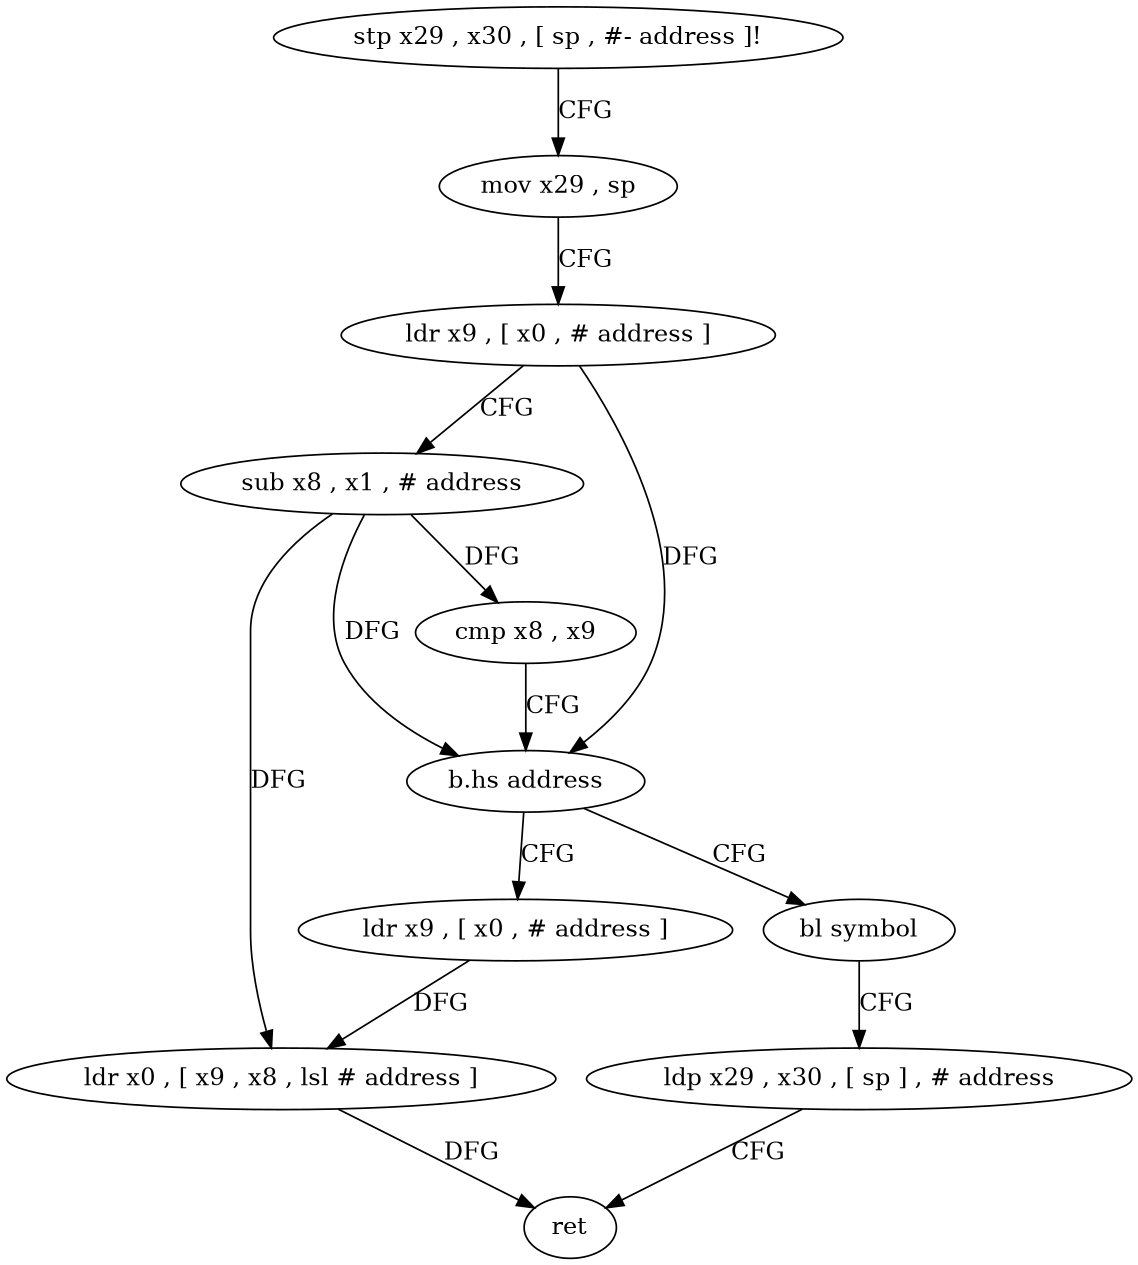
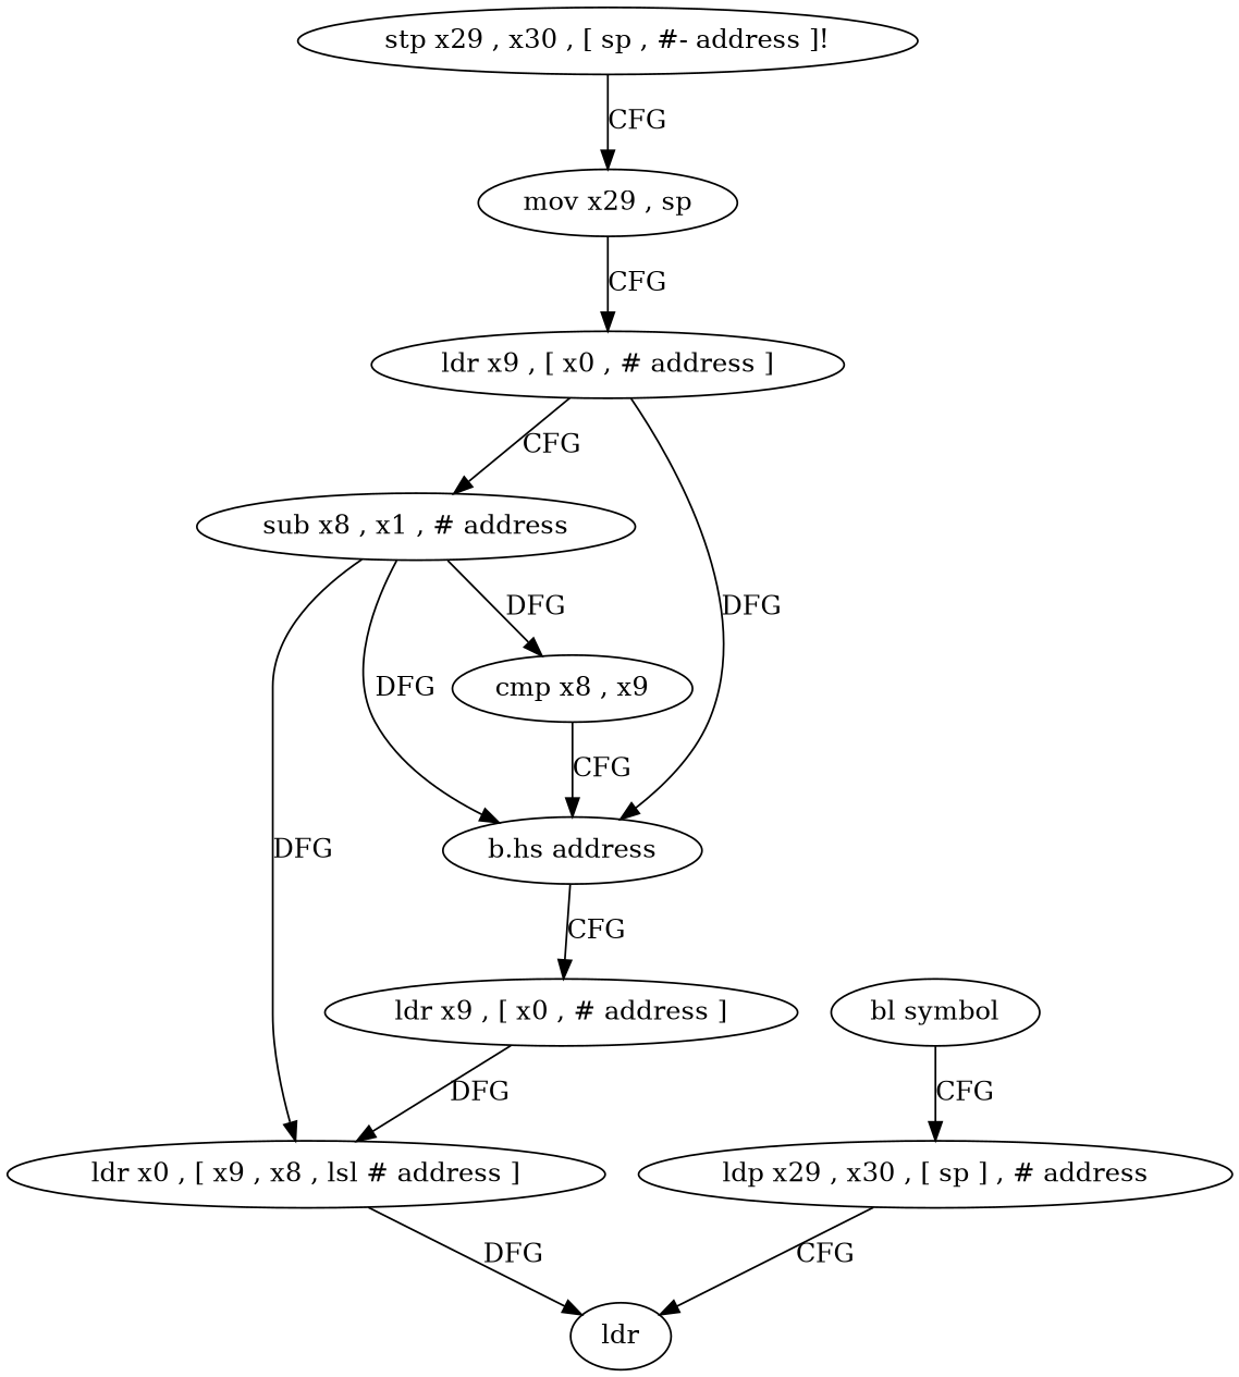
  digraph {
    n1 [label="stp x29 , x30 , [ sp , #- address ]!"]
    n2 [label="mov x29 , sp"]
    n3 [label="ldr x9 , [ x0 , # address ]"]
    n4 [label="sub x8 , x1 , # address"]
    n5 [label="b.hs address"]
    n6 [label="cmp x8 , x9"]
    n7 [label="ldr x0 , [ x9 , x8 , lsl # address ]"]
    n8 [label="bl symbol"]
    n9 [label="ldr x9 , [ x0 , # address ]"]
-   n10 [label=ret]
+   n10 [label=ldr]
    n11 [label="ldp x29 , x30 , [ sp ] , # address"]
    n1 -> n2 [label=CFG]
    n2 -> n3 [label=CFG]
    n3 -> n4 [label=CFG]
    n3 -> n5 [label=DFG]
    n4 -> n5 [label=DFG]
    n4 -> n6 [label=DFG]
    n4 -> n7 [label=DFG]
-   n5 -> n8 [label=CFG]
    n5 -> n9 [label=CFG]
    n6 -> n5 [label=CFG]
    n7 -> n10 [label=DFG]
    n8 -> n11 [label=CFG]
    n9 -> n7 [label=DFG]
    n11 -> n10 [label=CFG]
  }
